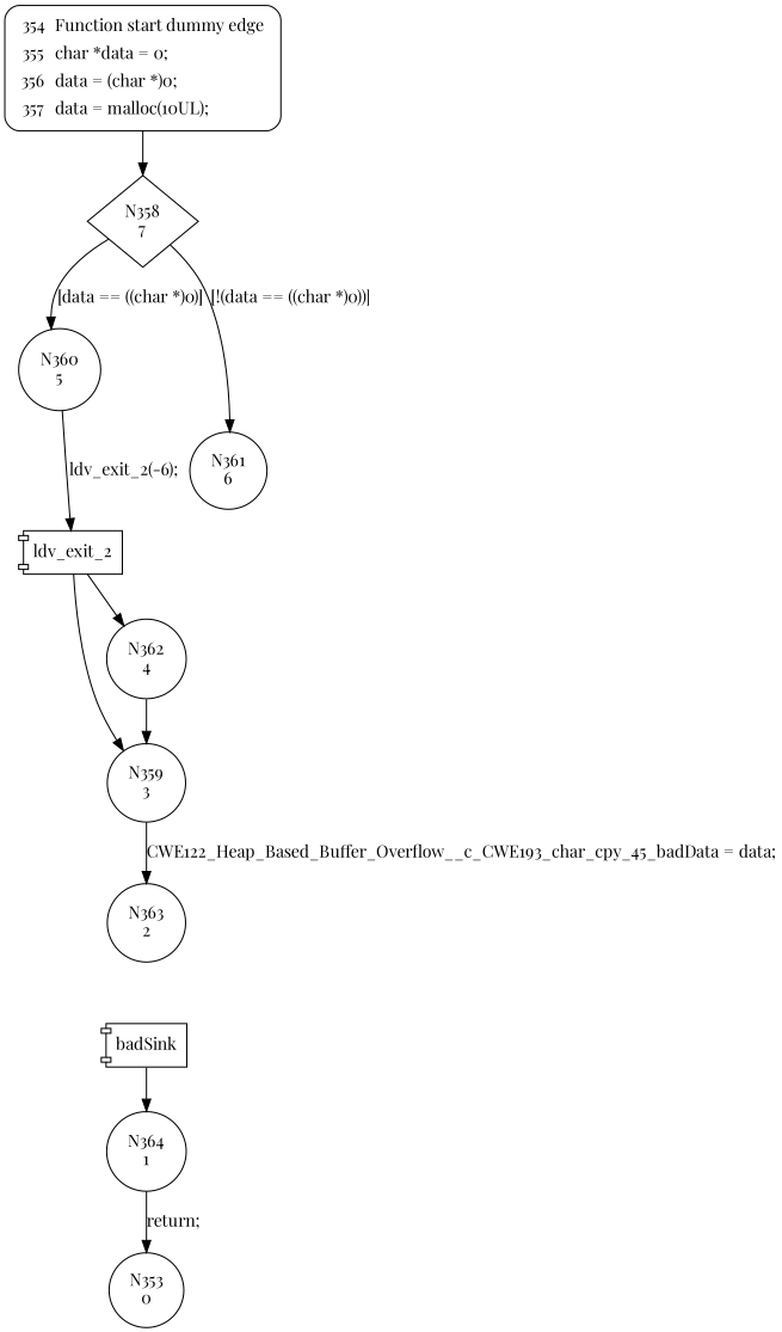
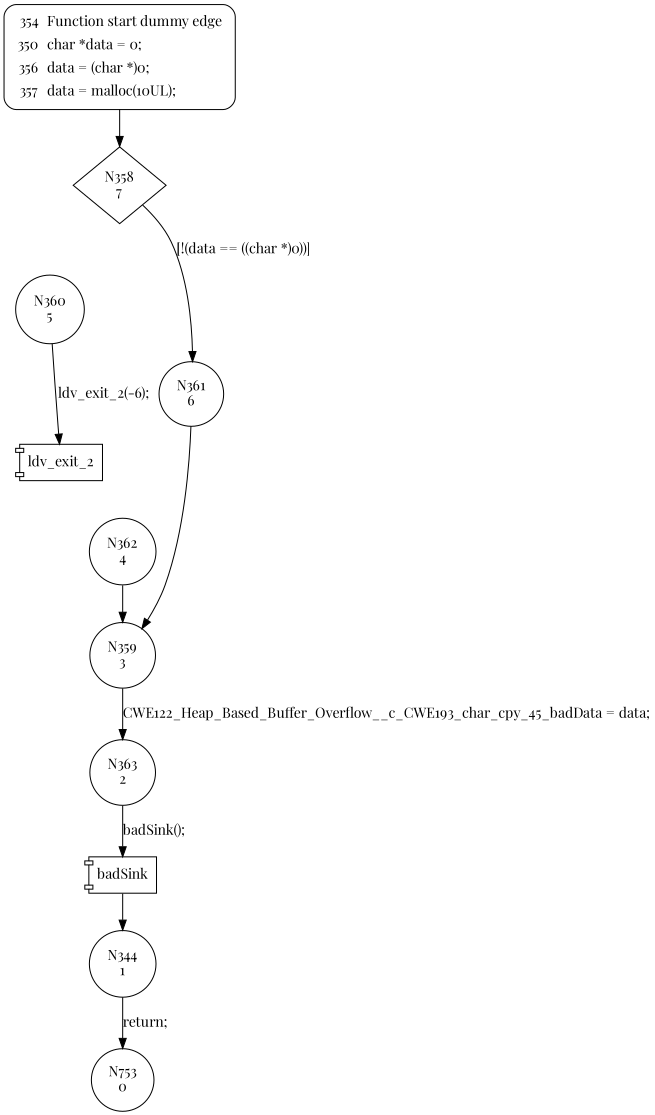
  digraph {
    fontname="Playfair Display"
    node [fontname="Playfair Display" shape=circle]
    edge [fontname="Playfair Display"]
    n1 [label="N358\n7" shape=diamond]
    n2 [label="N360\n5"]
    n3 [label="N361\n6"]
    n4 [label=ldv_exit_2 shape=component]
    n5 [label="N359\n3"]
    n6 [label="N362\n4"]
    n7 [label="N363\n2"]
    n8 [label=badSink shape=component]
-   n9 [label="N364\n1"]
-   n10 [label="N353\n0"]
-   n11 [fillcolor=white label=<<table border="0" cellborder="0" cellpadding="3" bgcolor="white"><tr><td align="right">354</td><td align="left">Function start dummy edge</td></tr><tr><td align="right">355</td><td align="left">char *data = 0;</td></tr><tr><td align="right">356</td><td align="left">data = (char *)0;</td></tr><tr><td align="right">357</td><td align="left">data = malloc(10UL);</td></tr></table>> penwidth=1 shape=Mrecord style="filled,bold"]
-   n1 -> n2 [label="[data == ((char *)0)]"]
+   n9 [label="N344\n1"]
+   n10 [label="N753\n0"]
+   n11 [fillcolor=white label=<<table border="0" cellborder="0" cellpadding="3" bgcolor="white"><tr><td align="right">354</td><td align="left">Function start dummy edge</td></tr><tr><td align="right">350</td><td align="left">char *data = 0;</td></tr><tr><td align="right">356</td><td align="left">data = (char *)0;</td></tr><tr><td align="right">357</td><td align="left">data = malloc(10UL);</td></tr></table>> penwidth=1 shape=Mrecord style="filled,bold"]
    n1 -> n3 [label="[!(data == ((char *)0))]"]
    n2 -> n4 [label="ldv_exit_2(-6);"]
-   n4 -> n5
-   n4 -> n6
+   n3 -> n5
    n5 -> n7 [label="CWE122_Heap_Based_Buffer_Overflow__c_CWE193_char_cpy_45_badData = data;"]
    n6 -> n5
+   n7 -> n8 [label="badSink();"]
    n8 -> n9
    n9 -> n10 [label="return;"]
    n11 -> n1
  }
